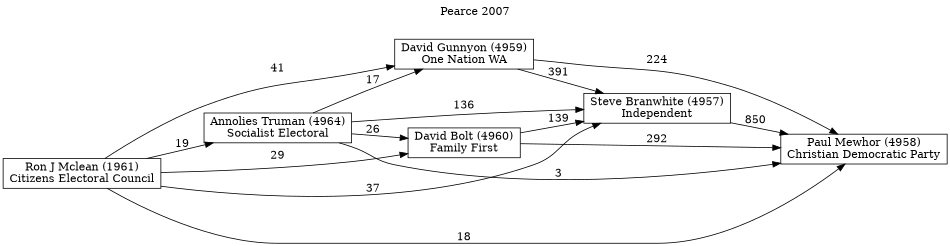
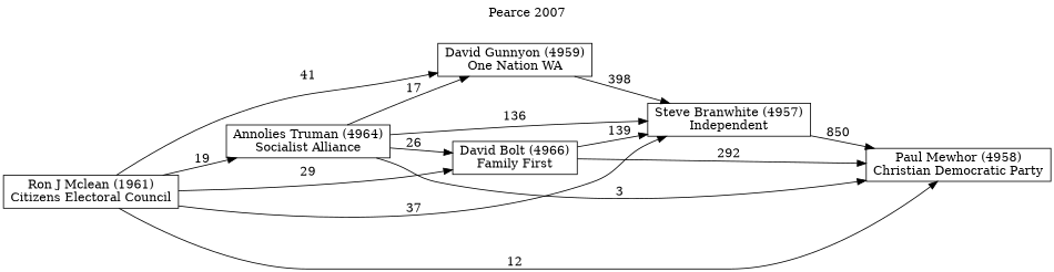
  digraph {
    label="Pearce 2007"
    labelloc=t
    mclimit=10
    rankdir=LR
    node [shape=box]
    n1 [label="Paul Mewhor (4958)\nChristian Democratic Party"]
    n2 [label="Steve Branwhite (4957)\nIndependent"]
    n3 [label="David Gunnyon (4959)\nOne Nation WA"]
-   n4 [label="David Bolt (4960)\nFamily First"]
-   n5 [label="Annolies Truman (4964)\nSocialist Electoral"]
+   n4 [label="David Bolt (4966)\nFamily First"]
+   n5 [label="Annolies Truman (4964)\nSocialist Alliance"]
    n6 [label="Ron J Mclean (1961)\nCitizens Electoral Council"]
    n2 -> n1 [label=850]
-   n3 -> n1 [label=224]
-   n3 -> n2 [label=391]
+   n3 -> n2 [label=398]
    n4 -> n1 [label=292]
    n4 -> n2 [label=139]
    n5 -> n1 [label=3]
    n5 -> n2 [label=136]
    n5 -> n3 [label=17]
    n5 -> n4 [label=26]
-   n6 -> n1 [label=18]
+   n6 -> n1 [label=12]
    n6 -> n2 [label=37]
    n6 -> n3 [label=41]
    n6 -> n4 [label=29]
    n6 -> n5 [label=19]
  }
